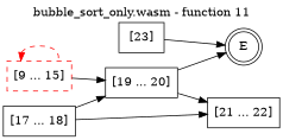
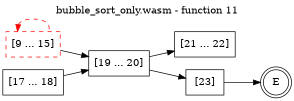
  digraph {
    label="bubble_sort_only.wasm - function 11"
    labelfontcolor=black
    labelfontname=Helvetica
    labelfontsize=16
    labelloc=t
    rankdir=LR
    node [shape=box color=black style=solid]
    E [shape=doublecircle color="" style=""]
    n2 [color=red label="[9 ... 15]" style=dashed]
    n3 [label="[19 ... 20]"]
    n4 [label="[17 ... 18]"]
    n5 [label="[21 ... 22]"]
    n6 [label="[23]"]
    n2 -> n2 [color=red dir=back style=dashed]
    n2 -> n3
    n3 -> n5
-   n3 -> E
+   n3 -> n6
    n4 -> n3
-   n4 -> n5
    n6 -> E
  }
